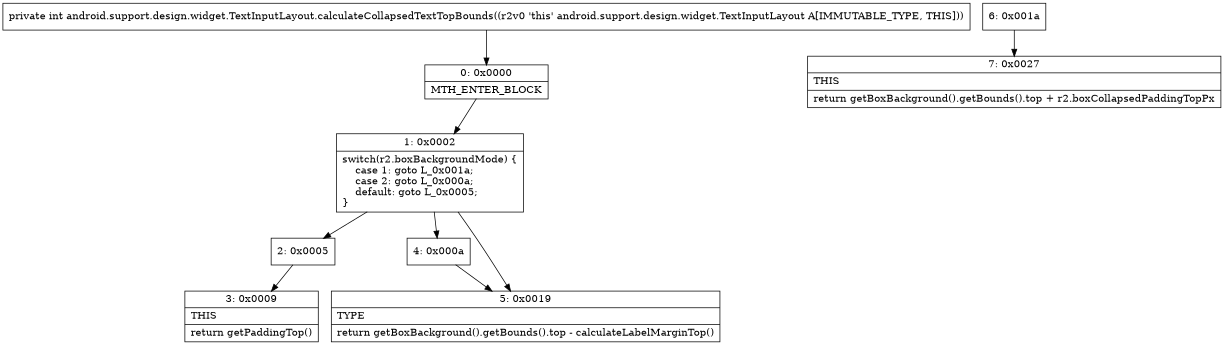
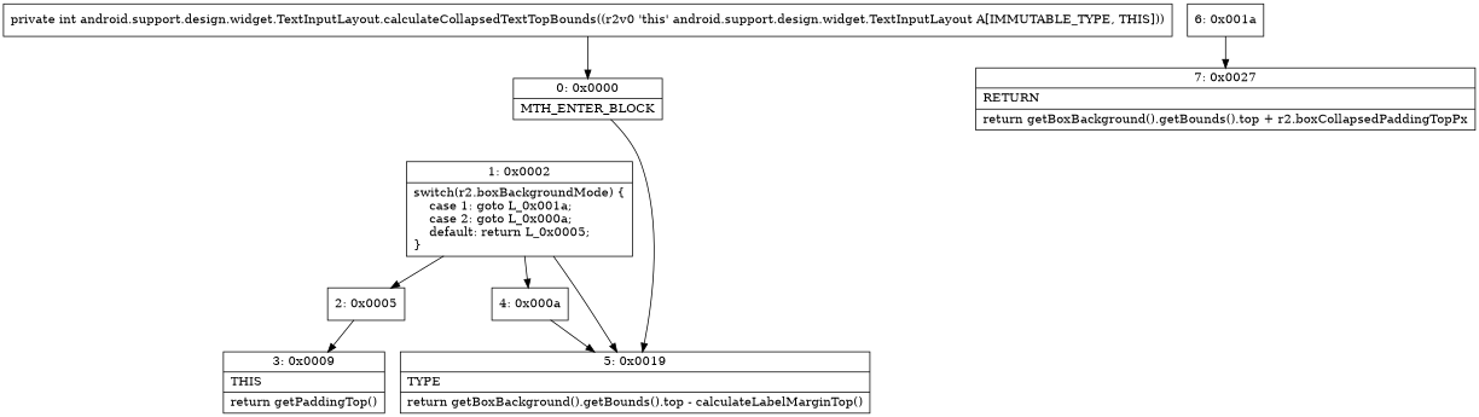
  digraph {
    node [shape=record]
    n1 [label="{0\:\ 0x0000|MTH_ENTER_BLOCK\l}"]
-   n2 [label="{1\:\ 0x0002|switch(r2.boxBackgroundMode) \{\l    case 1: goto L_0x001a;\l    case 2: goto L_0x000a;\l    default: goto L_0x0005;\l\}\l}"]
+   n2 [label="{1\:\ 0x0002|switch(r2.boxBackgroundMode) \{\l    case 1: goto L_0x001a;\l    case 2: goto L_0x000a;\l    default: return L_0x0005;\l\}\l}"]
    n3 [label="{2\:\ 0x0005}"]
    n4 [label="{4\:\ 0x000a}"]
    n5 [label="{5\:\ 0x0019|TYPE\l|return getBoxBackground().getBounds().top \- calculateLabelMarginTop()\l}"]
    n6 [label="{3\:\ 0x0009|THIS\l|return getPaddingTop()\l}"]
    n7 [label="{6\:\ 0x001a}"]
-   n8 [label="{7\:\ 0x0027|THIS\l|return getBoxBackground().getBounds().top + r2.boxCollapsedPaddingTopPx\l}"]
+   n8 [label="{7\:\ 0x0027|RETURN\l|return getBoxBackground().getBounds().top + r2.boxCollapsedPaddingTopPx\l}"]
    n9 [label="{private int android.support.design.widget.TextInputLayout.calculateCollapsedTextTopBounds((r2v0 'this' android.support.design.widget.TextInputLayout A[IMMUTABLE_TYPE, THIS])) }"]
-   n1 -> n2
+   n1 -> n5
    n2 -> n3
    n2 -> n4
    n2 -> n5
    n3 -> n6
    n4 -> n5
    n7 -> n8
    n9 -> n1
  }
